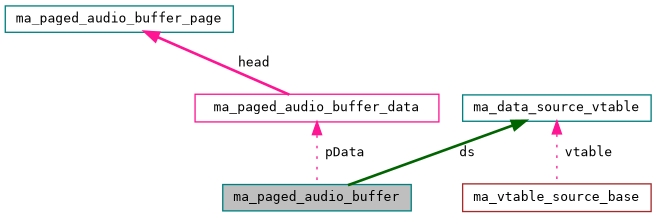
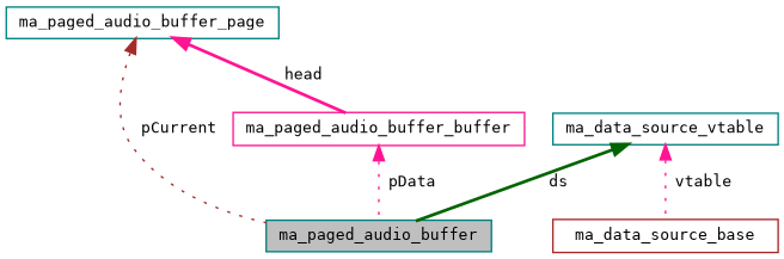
  digraph {
    fontname="DejaVu Sans Mono"
    node [color=teal fillcolor=white fontname="DejaVu Sans Mono" fontsize=10 shape=record style=filled]
    edge [color=deeppink dir=back fontname="DejaVu Sans Mono" fontsize=10 labelfontname=Helvetica labelfontsize=10 style=dotted]
    n1 [fillcolor=grey75 fontcolor=black height=0.2 label=ma_paged_audio_buffer width=0.4]
    n2 [height=0.2 label=ma_paged_audio_buffer_page width=0.4]
-   n3 [color=deeppink height=0.2 label=ma_paged_audio_buffer_data width=0.4]
-   n4 [color=brown height=0.2 label=ma_vtable_source_base width=0.4]
+   n3 [color=deeppink height=0.2 label=ma_paged_audio_buffer_buffer width=0.4]
+   n4 [color=brown height=0.2 label=ma_data_source_base width=0.4]
    n5 [height=0.2 label=ma_data_source_vtable width=0.4]
+   n2 -> n1 [color=brown label=" pCurrent"]
    n2 -> n3 [label=" head" style=bold]
    n3 -> n1 [label=" pData"]
    n5 -> n1 [color=darkgreen label=" ds" style=bold]
    n5 -> n4 [label=" vtable"]
  }
